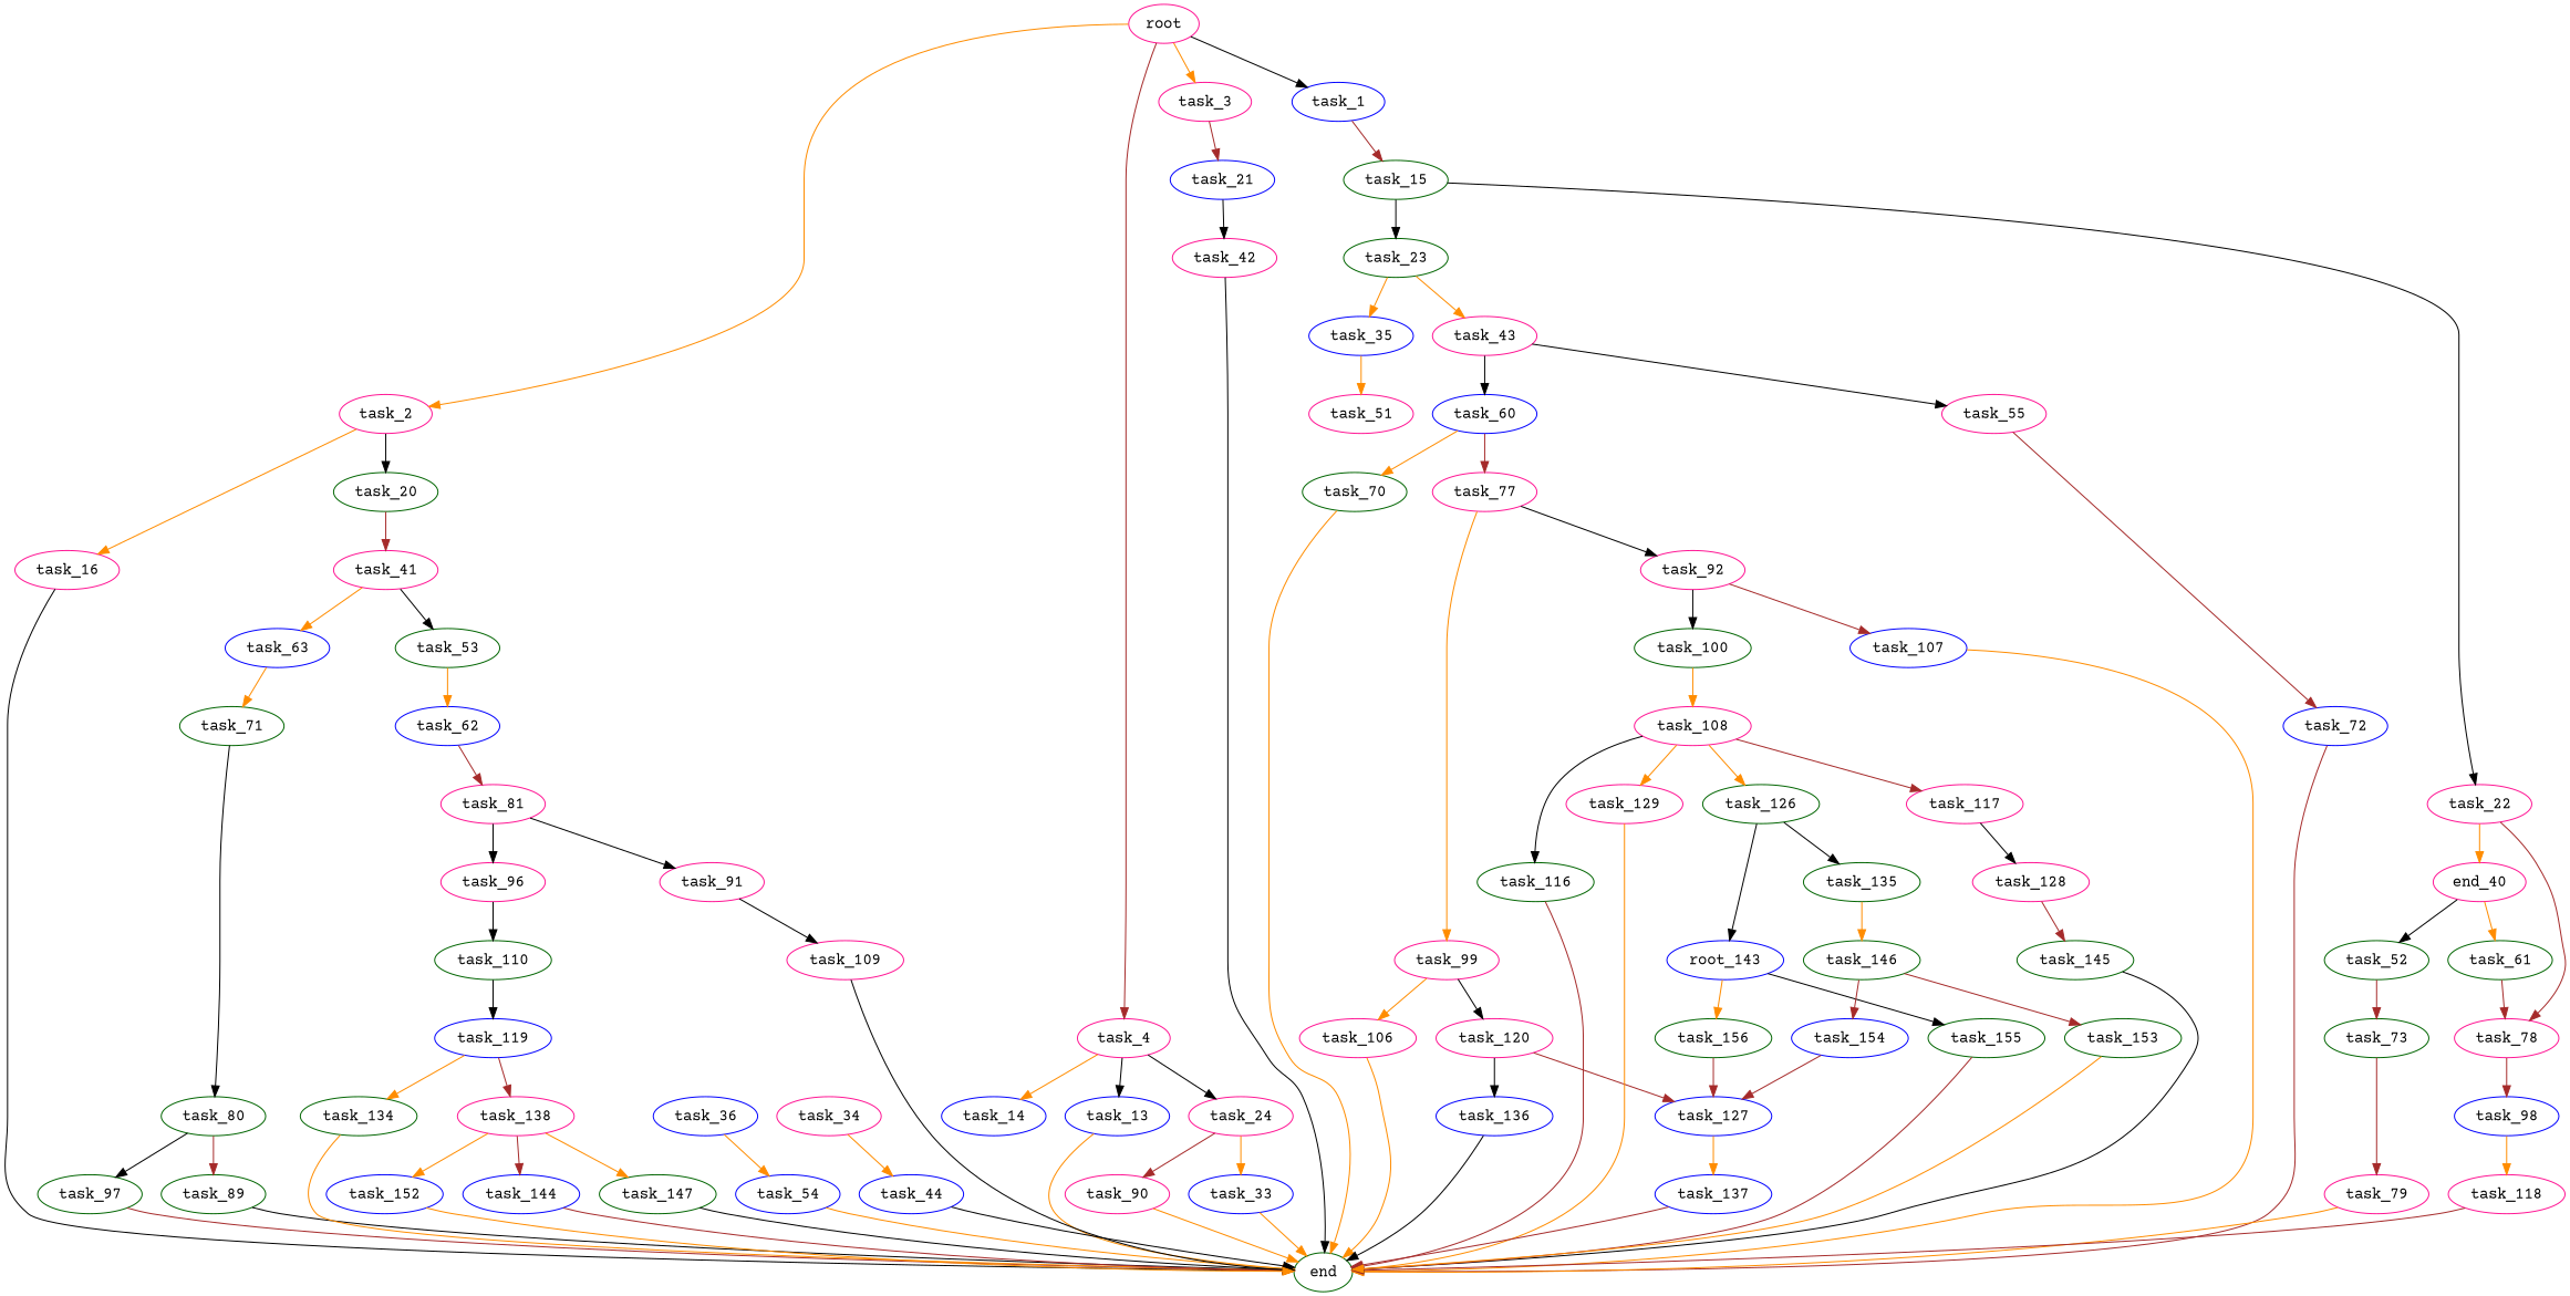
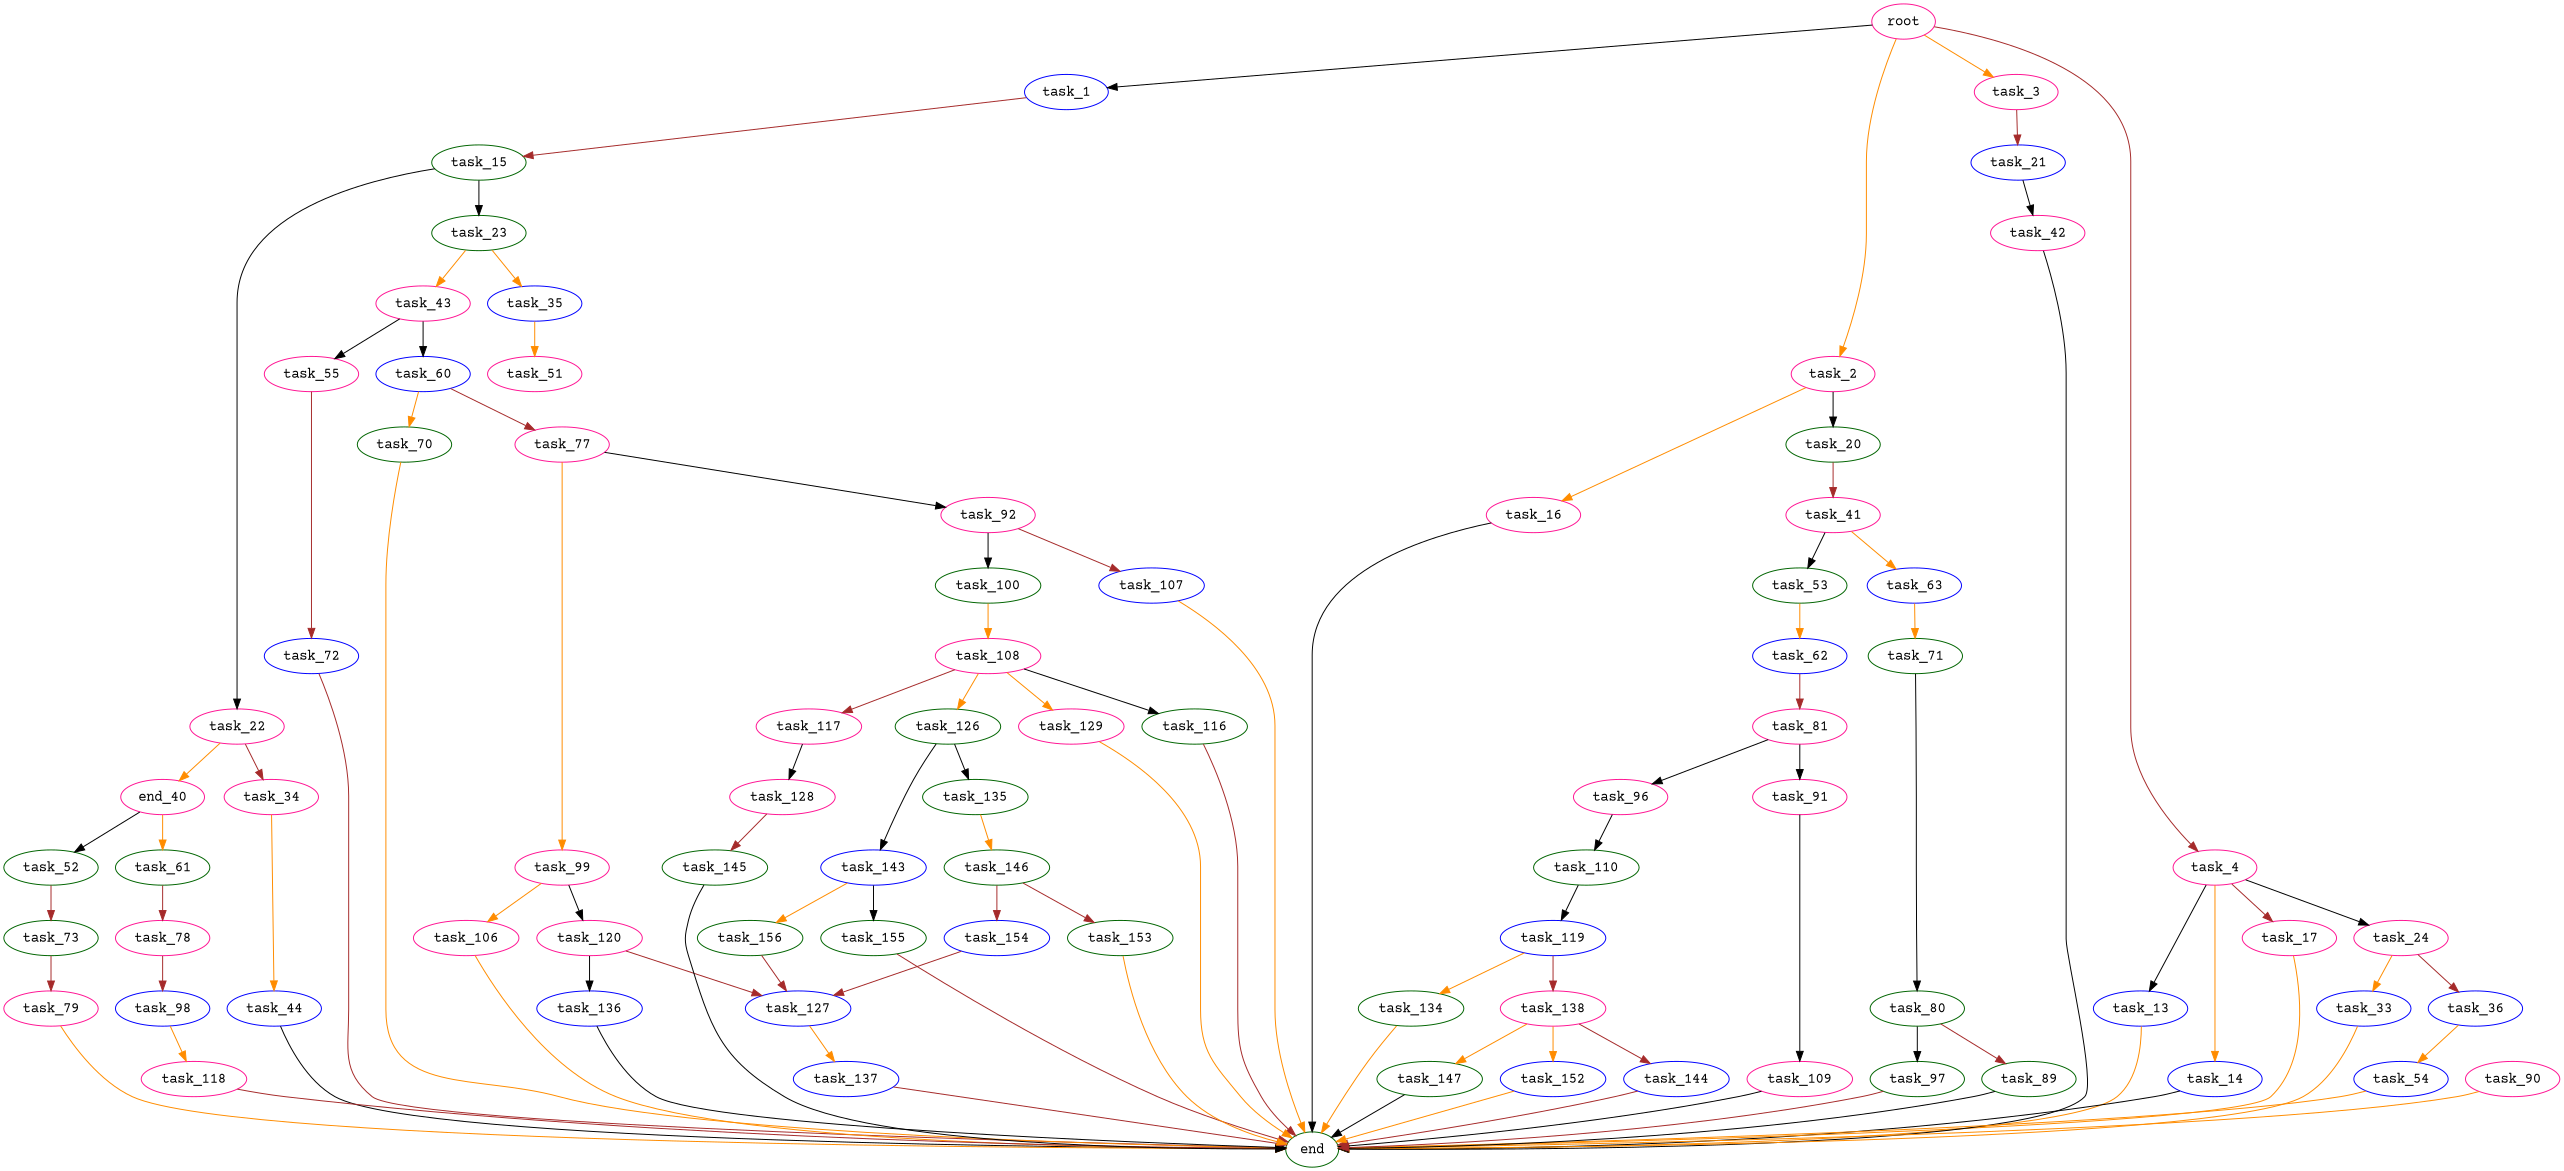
  digraph {
    fontname="Courier Prime"
    node [color=deeppink fontname="Courier Prime"]
    edge [color=darkorange fontname="Courier Prime"]
    task_1 [color=blue]
    root
    task_2
    task_3
    task_4
    task_15 [color=darkgreen]
    task_16
    task_20 [color=darkgreen]
    task_21 [color=blue]
    task_13 [color=blue]
    task_14 [color=blue]
+   task_17
    task_24
    task_22
    task_23 [color=darkgreen]
    end [color=darkgreen]
    task_41
    task_42
    task_33 [color=blue]
    task_36 [color=blue]
    task_34
    n22 [label=end_40]
    task_35 [color=blue]
    task_43
    task_53 [color=darkgreen]
    task_63 [color=blue]
    task_54 [color=blue]
    task_44 [color=blue]
    task_52 [color=darkgreen]
    task_61 [color=darkgreen]
    task_51
    task_55
    task_60 [color=blue]
    task_62 [color=blue]
    task_71 [color=darkgreen]
    task_73 [color=darkgreen]
    task_78
    task_72 [color=blue]
    task_70 [color=darkgreen]
    task_77
    task_79
    task_98 [color=blue]
    task_81
    task_80 [color=darkgreen]
    task_92
    task_99
    task_90
    task_91
    task_96
    task_100 [color=darkgreen]
    task_107 [color=blue]
    task_106
    task_120
    task_118
    task_109
    task_110 [color=darkgreen]
    task_89 [color=darkgreen]
    task_97 [color=darkgreen]
    task_108
    task_127 [color=blue]
    task_136 [color=blue]
    task_119 [color=blue]
    task_116 [color=darkgreen]
    task_117
    task_126 [color=darkgreen]
    task_129
    task_134 [color=darkgreen]
    task_138
    task_137 [color=blue]
    task_128
    task_135 [color=darkgreen]
-   task_143 [color=blue label=root_143]
+   task_143 [color=blue]
    task_145 [color=darkgreen]
    task_146 [color=darkgreen]
    task_155 [color=darkgreen]
    task_156 [color=darkgreen]
    task_144 [color=blue]
    task_147 [color=darkgreen]
    task_152 [color=blue]
    task_153 [color=darkgreen]
    task_154 [color=blue]
    task_1 -> task_15 [color=brown]
    root -> task_1 [color=black]
    root -> task_2
    root -> task_3
    root -> task_4 [color=brown]
    task_2 -> task_16
    task_2 -> task_20 [color=black]
    task_3 -> task_21 [color=brown]
    task_4 -> task_13 [color=black]
    task_4 -> task_14
+   task_4 -> task_17 [color=brown]
    task_4 -> task_24 [color=black]
    task_15 -> task_22 [color=black]
    task_15 -> task_23 [color=black]
    task_16 -> end [color=black]
    task_20 -> task_41 [color=brown]
    task_21 -> task_42 [color=black]
    task_13 -> end
+   task_14 -> end [color=black]
+   task_17 -> end
    task_24 -> task_33
-   task_24 -> task_90 [color=brown]
-   task_22 -> task_78 [color=brown]
+   task_24 -> task_36 [color=brown]
+   task_22 -> task_34 [color=brown]
    task_22 -> n22
    task_23 -> task_35
    task_23 -> task_43
    task_41 -> task_53 [color=black]
    task_41 -> task_63
    task_42 -> end [color=black]
    task_33 -> end
    task_36 -> task_54
    task_34 -> task_44
    n22 -> task_52 [color=black]
    n22 -> task_61
    task_35 -> task_51
    task_43 -> task_55 [color=black]
    task_43 -> task_60 [color=black]
    task_53 -> task_62
    task_63 -> task_71
    task_54 -> end
    task_44 -> end [color=black]
    task_52 -> task_73 [color=brown]
    task_61 -> task_78 [color=brown]
    task_55 -> task_72 [color=brown]
    task_60 -> task_70
    task_60 -> task_77 [color=brown]
    task_62 -> task_81 [color=brown]
    task_71 -> task_80 [color=black]
    task_73 -> task_79 [color=brown]
    task_78 -> task_98 [color=brown]
    task_72 -> end [color=brown]
    task_70 -> end
    task_77 -> task_92 [color=black]
    task_77 -> task_99
    task_79 -> end
    task_98 -> task_118
    task_81 -> task_91 [color=black]
    task_81 -> task_96 [color=black]
    task_80 -> task_89 [color=brown]
    task_80 -> task_97 [color=black]
    task_92 -> task_100 [color=black]
    task_92 -> task_107 [color=brown]
    task_99 -> task_106
    task_99 -> task_120 [color=black]
    task_90 -> end
    task_91 -> task_109 [color=black]
    task_96 -> task_110 [color=black]
    task_100 -> task_108
    task_107 -> end
    task_106 -> end
    task_120 -> task_127 [color=brown]
    task_120 -> task_136 [color=black]
    task_118 -> end [color=brown]
    task_109 -> end [color=black]
    task_110 -> task_119 [color=black]
    task_89 -> end [color=black]
    task_97 -> end [color=brown]
    task_108 -> task_116 [color=black]
    task_108 -> task_117 [color=brown]
    task_108 -> task_126
    task_108 -> task_129
    task_127 -> task_137
    task_136 -> end [color=black]
    task_119 -> task_134
    task_119 -> task_138 [color=brown]
    task_116 -> end [color=brown]
    task_117 -> task_128 [color=black]
    task_126 -> task_135 [color=black]
    task_126 -> task_143 [color=black]
    task_129 -> end
    task_134 -> end
    task_138 -> task_144 [color=brown]
    task_138 -> task_147
    task_138 -> task_152
    task_137 -> end [color=brown]
    task_128 -> task_145 [color=brown]
    task_135 -> task_146
    task_143 -> task_155 [color=black]
    task_143 -> task_156
    task_145 -> end [color=black]
    task_146 -> task_153 [color=brown]
    task_146 -> task_154 [color=brown]
    task_155 -> end [color=brown]
    task_156 -> task_127 [color=brown]
    task_144 -> end [color=brown]
    task_147 -> end [color=black]
    task_152 -> end
    task_153 -> end
    task_154 -> task_127 [color=brown]
  }
